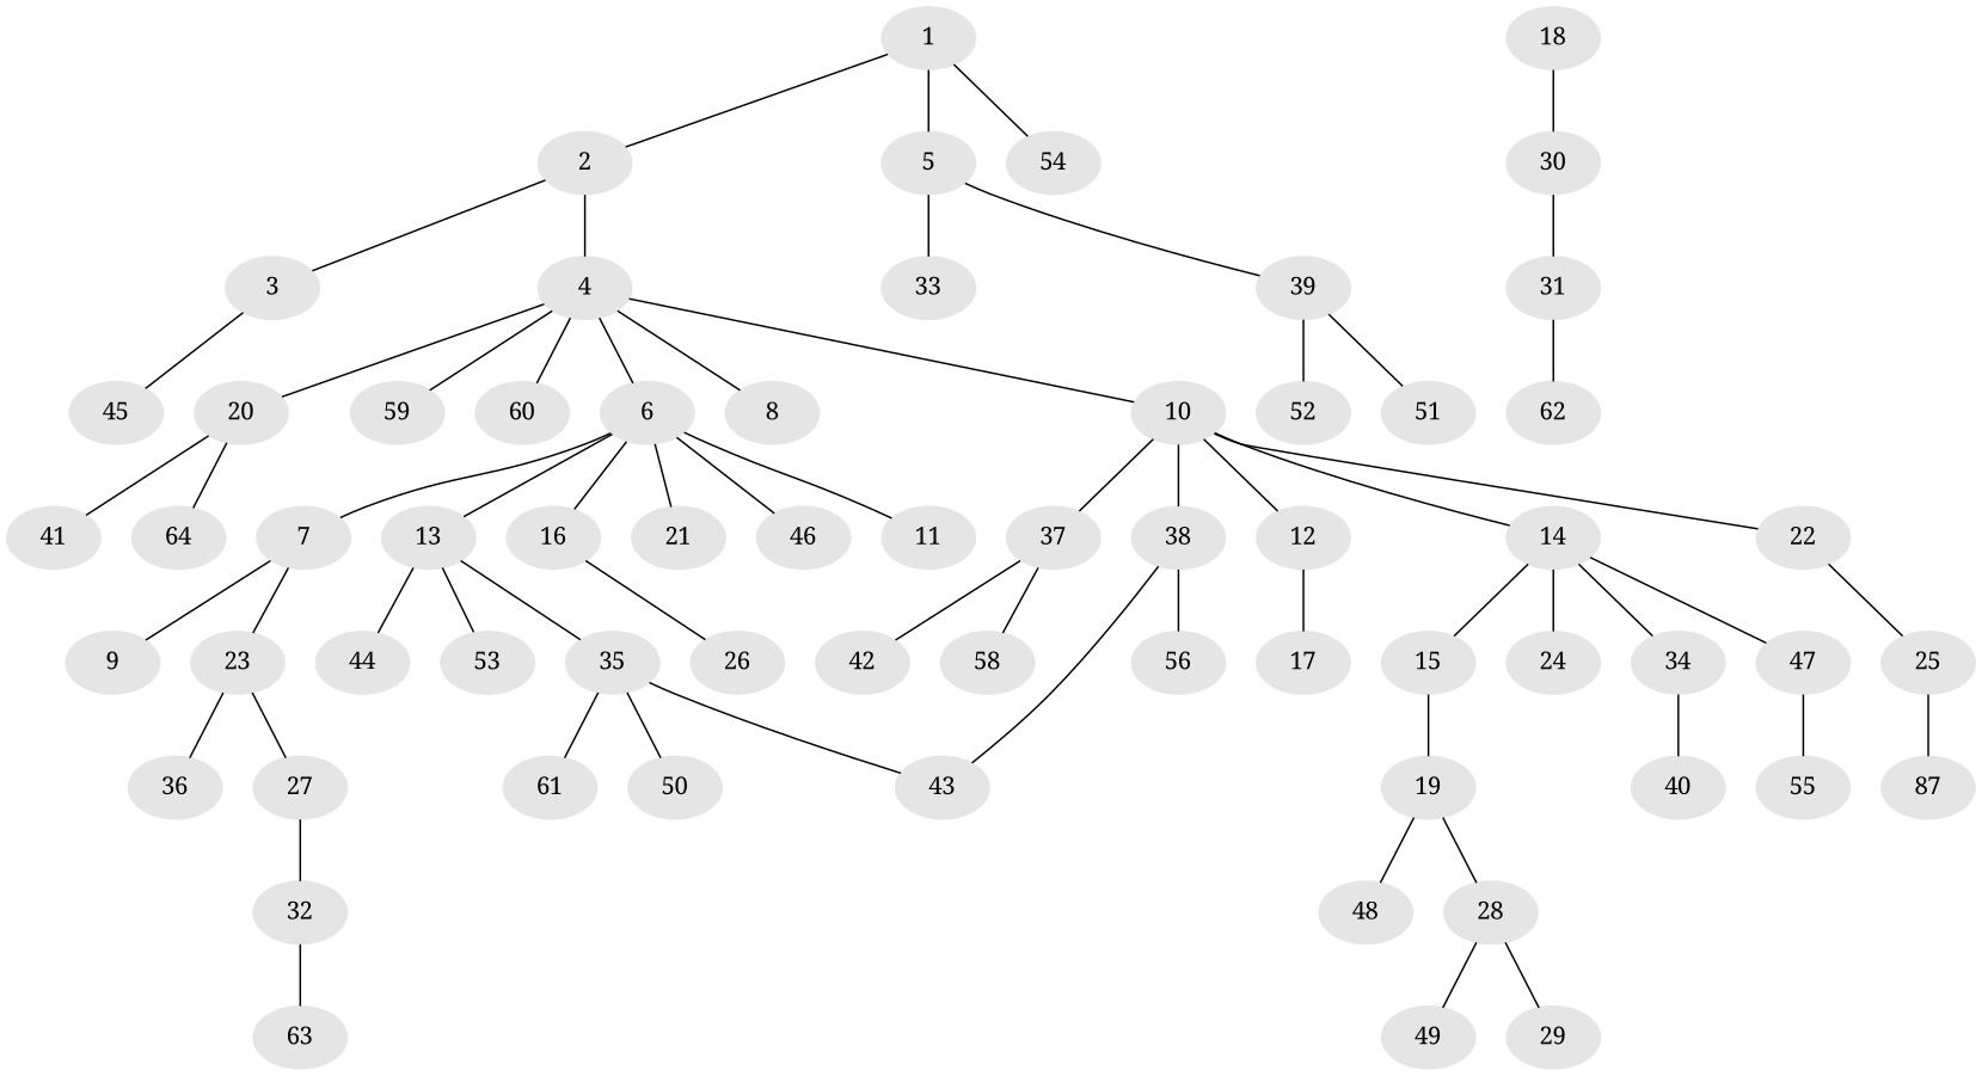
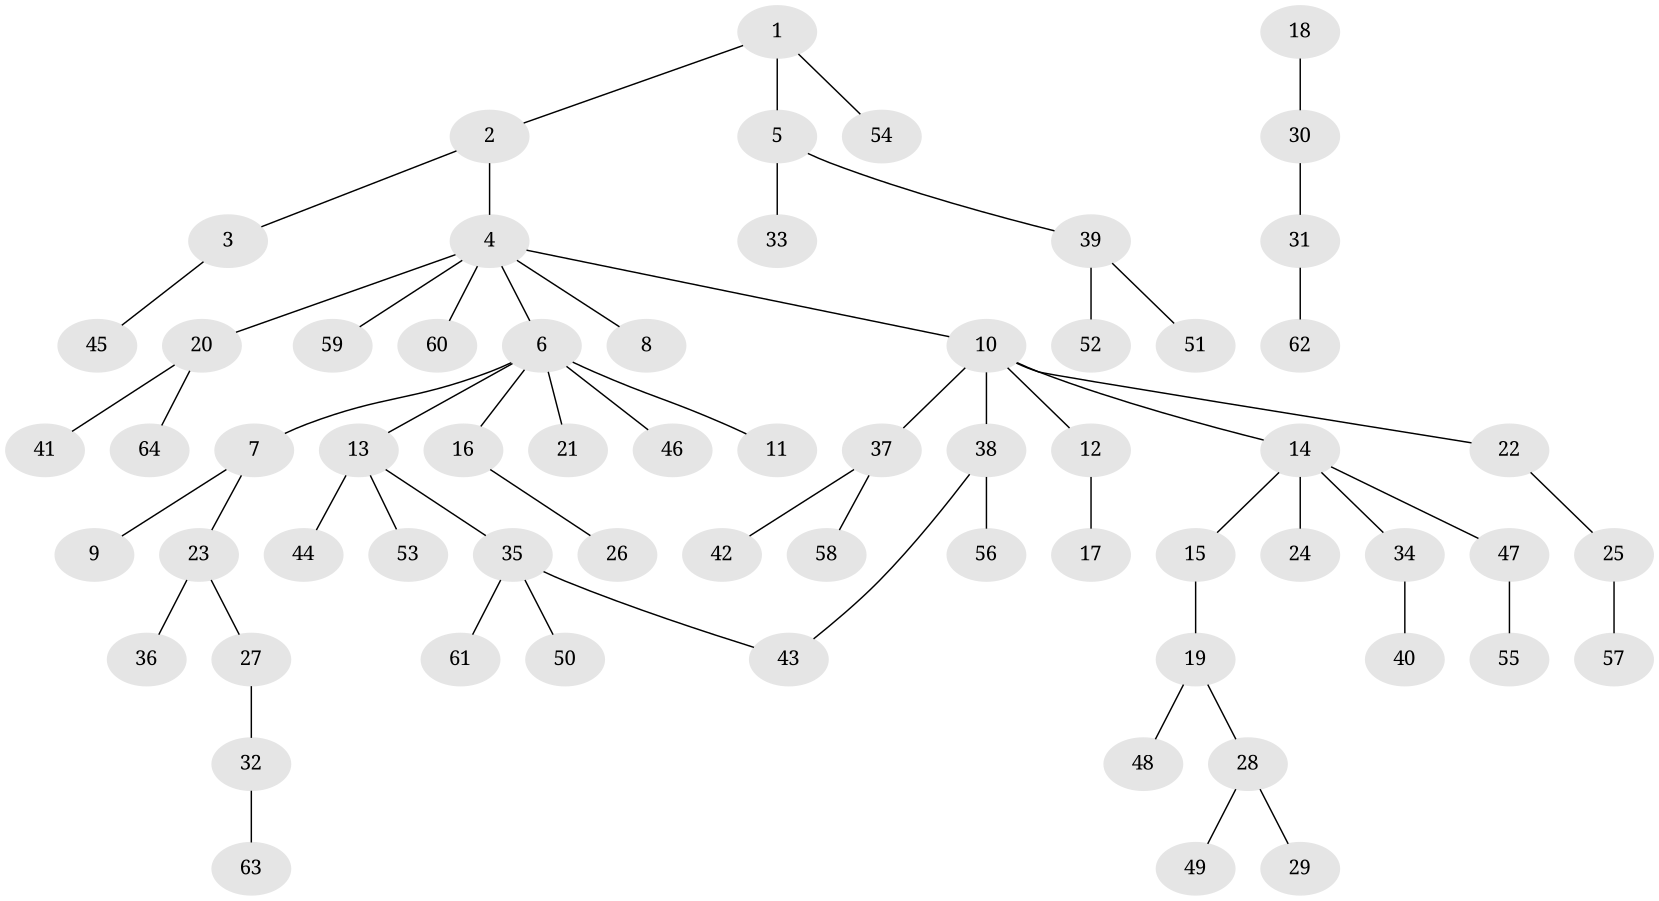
  graph {
    fontname="Noto Serif"
    node [color=gray90 fontname="Noto Serif" style=filled]
    edge [fontname="Noto Serif"]
    1
    2
    5
    54
    3
    4
    33
    39
    45
    6
    8
    10
    20
    59
    60
    11
    7
    13
    16
    21
    46
    12
    14
    22
    37
    38
    41
    64
    51
    52
    9
    23
    35
    44
    53
    26
    27
    36
    17
    15
    24
    34
    47
    25
    42
    58
    43
    56
    50
    61
    19
    40
    55
    18
    30
    28
    48
    31
    29
    49
-   57 [label=87]
+   57
    32
    63
    62
    1 -- 2
    1 -- 5
    1 -- 54
    2 -- 3
    2 -- 4
    5 -- 33
    5 -- 39
    3 -- 45
    4 -- 6
    4 -- 8
    4 -- 10
    4 -- 20
    4 -- 59
    4 -- 60
    39 -- 51
    39 -- 52
    6 -- 11
    6 -- 7
    6 -- 13
    6 -- 16
    6 -- 21
    6 -- 46
    10 -- 12
    10 -- 14
    10 -- 22
    10 -- 37
    10 -- 38
    20 -- 41
    20 -- 64
    7 -- 9
    7 -- 23
    13 -- 35
    13 -- 44
    13 -- 53
    16 -- 26
    12 -- 17
    14 -- 15
    14 -- 24
    14 -- 34
    14 -- 47
    22 -- 25
    37 -- 42
    37 -- 58
    38 -- 43
    38 -- 56
    23 -- 27
    23 -- 36
    35 -- 43
    35 -- 50
    35 -- 61
    27 -- 32
    15 -- 19
    34 -- 40
    47 -- 55
    25 -- 57
    19 -- 28
    19 -- 48
    18 -- 30
    30 -- 31
    28 -- 29
    28 -- 49
    31 -- 62
    32 -- 63
  }
